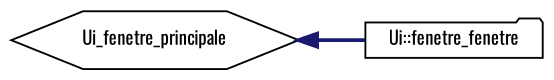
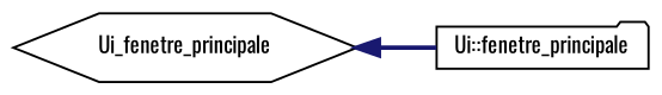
  digraph {
    rankdir=LR
    fontname=Oswald
    node [color=black fillcolor=white fontname=Oswald fontsize=10 style=filled]
    n1 [height=0.2 label=Ui_fenetre_principale shape=hexagon width=0.4]
-   n2 [height=0.2 label="Ui::fenetre_fenetre" shape=folder width=0.4]
+   n2 [height=0.2 label="Ui::fenetre_principale" shape=folder width=0.4]
    n1 -> n2 [color=midnightblue dir=back fontname=Oswald fontsize=10 labelfontname=Helvetica labelfontsize=10 style=bold]
  }
